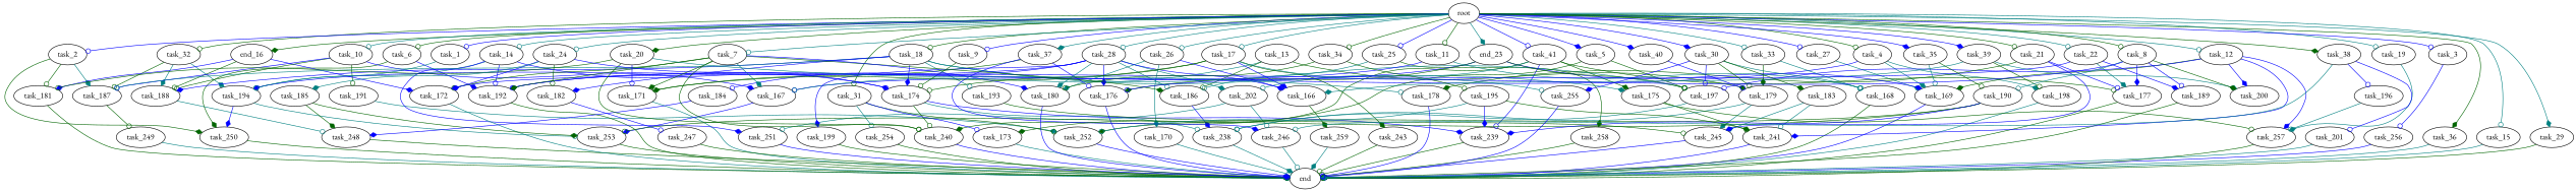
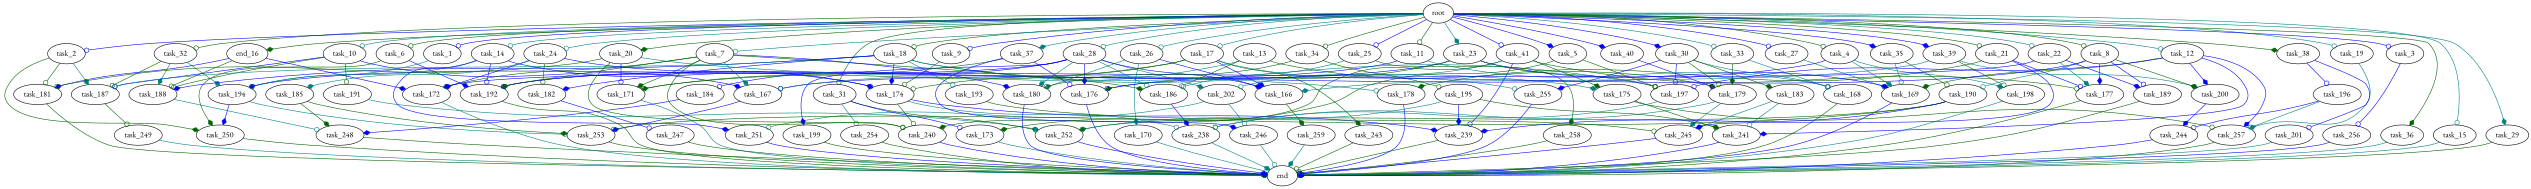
  digraph {
    fontname="EB Garamond"
    node [fontname="EB Garamond"]
    edge [arrowhead=odot color=darkgreen fontname="EB Garamond"]
    task_171
    end
    task_32
    task_188
    task_187
    task_194
    task_248
    task_249
    task_250
    task_253
    task_191
    task_252
    task_247
    task_27
    task_169
    task_251
    task_4
    task_167
    task_198
    task_2
    task_181
    task_13
    task_186
    task_179
    task_238
    task_245
    task_256
    task_182
    task_41
    task_177
    task_175
    task_240
    task_202
    task_239
    task_241
    task_257
    task_246
    task_168
    task_6
    task_192
    task_9
    task_174
    task_189
    task_259
    task_183
    task_31
    task_173
    task_254
    task_14
    task_36
    n51 [label=end_16]
    task_172
    task_185
    task_243
    task_40
    task_170
    task_15
    task_10
    task_29
    task_199
    task_190
    task_26
    task_180
    task_166
    task_25
    task_258
    task_201
    task_19
    task_18
    task_197
    task_193
    task_12
    task_200
+   task_244
    task_33
    task_184
    task_21
    task_178
    task_37
    task_176
    task_196
-   task_23 [label=end_23]
+   task_23
    root
    task_5
    task_11
    task_3
    task_39
    task_22
    task_28
    task_7
    task_34
    task_17
    task_20
    task_1
    task_35
    task_30
    task_38
    task_24
    task_8
    task_195
    task_255
    task_171 -> end [color=teal]
    task_32 -> task_188 [arrowhead=diamond color=teal]
    task_32 -> task_187
    task_32 -> task_194 [arrowhead=diamond color=teal]
    task_188 -> task_248 [color=teal]
    task_187 -> task_249
    task_194 -> task_250 [arrowhead=diamond color=blue]
    task_194 -> task_253 [color=teal]
    task_248 -> end
    task_249 -> end [arrowhead=diamond color=teal]
    task_250 -> end [arrowhead=diamond]
    task_253 -> end [arrowhead=diamond]
    task_191 -> task_252 [arrowhead=diamond color=teal]
    task_252 -> end [arrowhead=diamond color=blue]
    task_247 -> end [arrowhead=diamond]
    task_27 -> task_169 [arrowhead=diamond color=teal]
    task_169 -> end [color=blue]
    task_251 -> end [arrowhead=diamond color=blue]
    task_4 -> task_169 [arrowhead=diamond color=teal]
    task_4 -> task_167 [color=blue]
    task_4 -> task_198 [arrowhead=diamond color=teal]
    task_167 -> task_253 [arrowhead=diamond color=blue]
    task_198 -> end [arrowhead=diamond color=teal]
    task_2 -> task_187 [arrowhead=diamond color=teal]
    task_2 -> task_250 [arrowhead=diamond]
    task_2 -> task_181
    task_181 -> end [arrowhead=diamond]
    task_13 -> task_167 [color=teal]
    task_13 -> task_186
    task_13 -> task_179 [arrowhead=diamond]
    task_186 -> task_238 [arrowhead=diamond color=blue]
    task_179 -> task_238 [color=teal]
    task_179 -> task_245 [arrowhead=diamond color=teal]
    task_238 -> end [arrowhead=diamond color=teal]
    task_245 -> end [color=blue]
    task_256 -> end [arrowhead=diamond color=blue]
    task_182 -> task_247 [color=blue]
    task_41 -> task_177
    task_41 -> task_175 [arrowhead=diamond]
    task_41 -> task_240 [arrowhead=diamond]
    task_41 -> task_202 [color=teal]
    task_41 -> task_239 [color=blue]
    task_177 -> end
    task_175 -> task_241
    task_175 -> task_257
    task_240 -> end [color=blue]
    task_202 -> task_251 [color=teal]
    task_202 -> task_246 [color=teal]
    task_239 -> end
    task_241 -> end [arrowhead=diamond color=blue]
    task_257 -> end [arrowhead=diamond]
    task_246 -> end [color=teal]
    task_168 -> end [arrowhead=diamond]
    task_6 -> task_250 [arrowhead=diamond]
    task_6 -> task_192 [arrowhead=diamond color=blue]
    task_192 -> end
    task_9 -> task_174
    task_174 -> task_238 [color=teal]
    task_174 -> task_240
    task_174 -> task_239 [arrowhead=diamond color=blue]
    task_189 -> end
    task_259 -> end [arrowhead=diamond color=teal]
    task_183 -> task_245 [arrowhead=diamond color=teal]
    task_183 -> task_241 [color=teal]
    task_31 -> task_252
    task_31 -> task_173 [color=blue]
    task_31 -> task_254 [color=teal]
    task_173 -> end [color=teal]
    task_254 -> end
    task_14 -> task_194 [color=teal]
    task_14 -> task_251 [arrowhead=diamond color=blue]
    task_14 -> task_192 [color=blue]
    task_14 -> task_174 [arrowhead=diamond color=blue]
    task_36 -> end [arrowhead=diamond color=teal]
    n51 -> task_188
    n51 -> task_181 [arrowhead=diamond color=blue]
    n51 -> task_172 [arrowhead=diamond color=blue]
    task_172 -> end [color=teal]
    task_185 -> task_248 [arrowhead=diamond]
    task_185 -> task_253 [arrowhead=diamond]
    task_243 -> end
    task_40 -> task_179 [color=blue]
    task_170 -> end [color=teal]
    task_15 -> end [arrowhead=diamond color=teal]
    task_10 -> task_188
    task_10 -> task_187 [color=blue]
    task_10 -> task_191
    task_10 -> task_167 [arrowhead=diamond color=blue]
    task_29 -> end
    task_199 -> end
    task_190 -> task_253
    task_190 -> task_252 [arrowhead=diamond]
    task_190 -> task_239 [arrowhead=diamond color=blue]
    task_26 -> task_170 [arrowhead=diamond color=teal]
    task_26 -> task_180 [arrowhead=diamond color=teal]
    task_26 -> task_166 [arrowhead=diamond color=blue]
    task_180 -> end [color=blue]
    task_166 -> task_259 [arrowhead=diamond]
    task_25 -> task_186 [color=teal]
    task_25 -> task_258 [arrowhead=diamond]
    task_258 -> end [arrowhead=diamond]
    task_201 -> end [arrowhead=diamond color=teal]
    task_19 -> task_257 [arrowhead=diamond color=teal]
    task_18 -> task_188 [arrowhead=diamond color=blue]
    task_18 -> task_187 [color=teal]
    task_18 -> task_182 [arrowhead=diamond color=blue]
    task_18 -> task_175 [arrowhead=diamond color=teal]
    task_18 -> task_174 [arrowhead=diamond color=blue]
    task_18 -> task_197 [color=teal]
    task_18 -> task_193 [color=teal]
    task_197 -> task_238 [color=teal]
    task_193 -> task_245
    task_12 -> task_169 [arrowhead=diamond]
    task_12 -> task_241 [arrowhead=diamond color=blue]
    task_12 -> task_257 [arrowhead=diamond color=blue]
    task_12 -> task_197 [color=blue]
    task_12 -> task_200 [arrowhead=diamond color=blue]
+   task_200 -> task_244 [arrowhead=diamond color=blue]
+   task_244 -> end [arrowhead=diamond color=blue]
    task_33 -> task_179 [arrowhead=diamond]
    task_33 -> task_168 [color=teal]
    task_184 -> task_248 [arrowhead=diamond color=blue]
    task_21 -> task_245 [arrowhead=diamond color=blue]
    task_21 -> task_177 [color=blue]
    task_21 -> task_178 [arrowhead=diamond]
    task_178 -> end [color=blue]
    task_37 -> task_171 [arrowhead=diamond]
    task_37 -> task_246 [arrowhead=diamond color=blue]
    task_37 -> task_176 [color=blue]
    task_176 -> end [arrowhead=diamond color=blue]
    task_196 -> task_257 [color=teal]
+   task_196 -> task_244 [color=blue]
    task_23 -> task_169 [arrowhead=diamond color=blue]
    task_23 -> task_192 [color=blue]
    task_23 -> task_197
    task_23 -> task_176 [arrowhead=diamond]
    root -> task_32
    root -> task_27 [color=blue]
    root -> task_4
    root -> task_2 [color=blue]
    root -> task_41 [color=blue]
    root -> task_6
    root -> task_9 [color=blue]
    root -> task_31
    root -> task_14 [color=teal]
    root -> task_36 [arrowhead=diamond]
    root -> n51 [arrowhead=diamond]
    root -> task_40 [arrowhead=diamond color=blue]
    root -> task_15 [color=teal]
    root -> task_10 [color=teal]
    root -> task_29 [arrowhead=diamond color=teal]
    root -> task_26 [color=teal]
    root -> task_25 [color=blue]
    root -> task_19 [color=teal]
    root -> task_18
    root -> task_12 [color=teal]
    root -> task_33 [color=teal]
    root -> task_21
    root -> task_37 [arrowhead=diamond color=teal]
    root -> task_23 [arrowhead=diamond color=teal]
    root -> task_5 [arrowhead=diamond color=blue]
    root -> task_11
    root -> task_3 [color=blue]
    root -> task_39 [arrowhead=diamond color=blue]
    root -> task_22 [color=teal]
    root -> task_28 [color=teal]
    root -> task_7 [color=teal]
    root -> task_34
    root -> task_17 [color=teal]
    root -> task_20 [arrowhead=diamond]
    root -> task_1 [color=blue]
    root -> task_35 [arrowhead=diamond color=blue]
    root -> task_30 [arrowhead=diamond color=blue]
    root -> task_38 [arrowhead=diamond]
    root -> task_24 [color=teal]
    root -> task_8
    task_5 -> task_173 [arrowhead=diamond]
    task_5 -> task_197
    task_11 -> task_168 [color=teal]
    task_11 -> task_192 [arrowhead=diamond color=blue]
    task_3 -> task_256 [color=blue]
    task_39 -> task_198
    task_39 -> task_166 [arrowhead=diamond color=teal]
    task_39 -> task_200 [arrowhead=diamond color=teal]
    task_22 -> task_177 [arrowhead=diamond color=teal]
    task_22 -> task_189 [arrowhead=diamond color=blue]
    task_22 -> task_172 [arrowhead=diamond color=blue]
    task_28 -> task_194 [arrowhead=diamond color=blue]
    task_28 -> task_186 [color=teal]
    task_28 -> task_202 [arrowhead=diamond color=teal]
    task_28 -> task_199 [arrowhead=diamond color=blue]
    task_28 -> task_180 [arrowhead=diamond color=teal]
    task_28 -> task_166 [color=blue]
    task_28 -> task_184 [color=blue]
    task_28 -> task_176 [arrowhead=diamond color=blue]
    task_7 -> task_171 [arrowhead=diamond]
    task_7 -> task_167 [arrowhead=diamond color=teal]
    task_7 -> task_186 [arrowhead=diamond]
    task_7 -> task_240
    task_7 -> task_192 [arrowhead=diamond]
    task_7 -> task_172
    task_7 -> task_180 [arrowhead=diamond color=blue]
    task_34 -> task_180
    task_34 -> task_195
    task_17 -> task_171
    task_17 -> task_174
    task_17 -> task_243 [arrowhead=diamond]
    task_17 -> task_166 [arrowhead=diamond color=blue]
    task_17 -> task_255 [color=teal]
    task_20 -> task_171 [color=blue]
    task_20 -> task_181
    task_20 -> task_240
    task_20 -> task_178 [color=teal]
    task_1 -> task_194 [color=teal]
    task_35 -> task_169 [color=teal]
    task_35 -> task_190
    task_30 -> task_179
    task_30 -> task_168 [color=teal]
    task_30 -> task_183 [arrowhead=diamond]
    task_30 -> task_197 [color=blue]
    task_30 -> task_255 [arrowhead=diamond color=blue]
-   task_38 -> task_246 [color=teal]
    task_38 -> task_201 [color=blue]
    task_38 -> task_196 [color=blue]
    task_24 -> task_182
    task_24 -> task_174 [color=blue]
    task_24 -> task_172 [arrowhead=diamond color=blue]
    task_24 -> task_185 [arrowhead=diamond color=teal]
    task_8 -> task_177 [arrowhead=diamond color=blue]
    task_8 -> task_189 [color=blue]
    task_8 -> task_190 [color=teal]
    task_8 -> task_200 [arrowhead=diamond]
    task_8 -> task_176 [color=blue]
    task_195 -> task_252 [color=teal]
    task_195 -> task_239 [arrowhead=diamond color=blue]
    task_195 -> task_241 [arrowhead=diamond]
    task_255 -> end [color=blue]
  }
